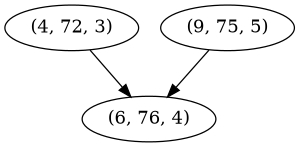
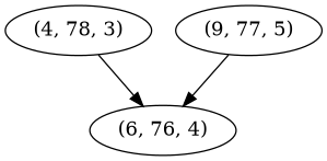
  digraph {
-   "(4, 78, 3)" [label="(4, 72, 3)"]
+   "(4, 78, 3)"
    "(6, 76, 4)"
-   "(9, 75, 5)"
+   "(9, 75, 5)" [label="(9, 77, 5)"]
    "(4, 78, 3)" -> "(6, 76, 4)"
    "(9, 75, 5)" -> "(6, 76, 4)"
  }
